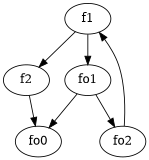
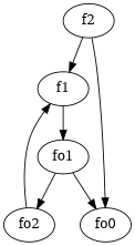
  strict digraph {
    edge [weight=2]
    f1
    f2
    fo1
    n4 [label=fo0]
    fo2
-   f1 -> f2
+   f2 -> f1
    f1 -> fo1
    f2 -> n4
    fo1 -> n4
    fo1 -> fo2
    fo2 -> f1
  }
